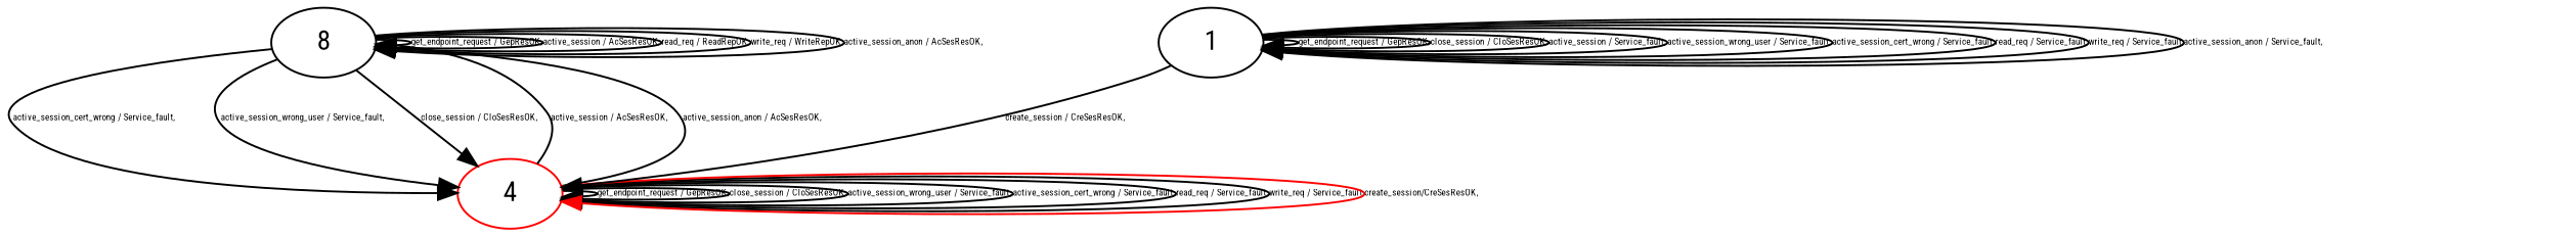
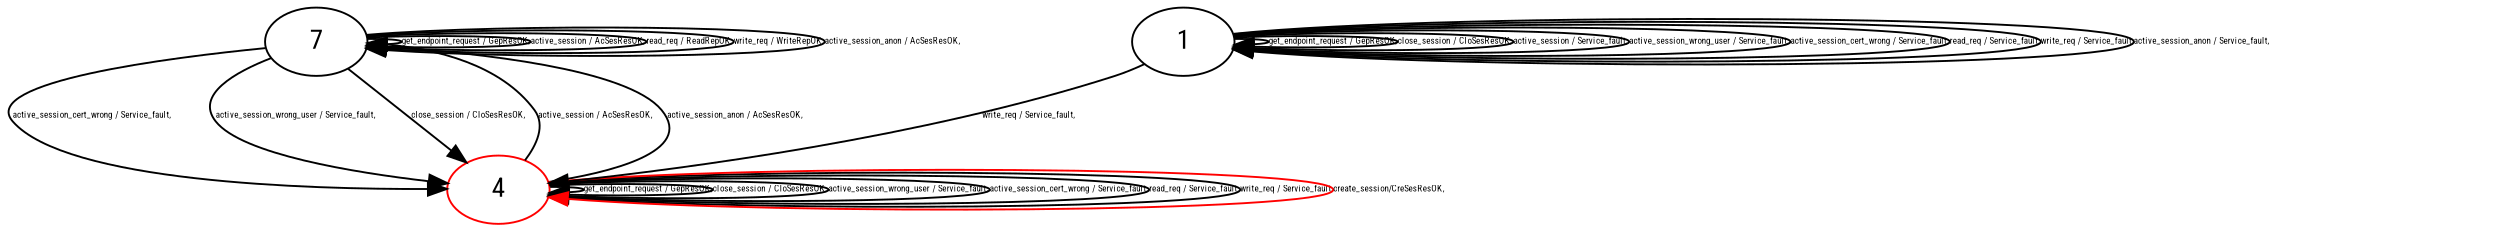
  digraph {
    fontname="Roboto Condensed"
    node [fillcolor=white fontname="Roboto Condensed" shape=ellipse style=filled]
    edge [fontname="Roboto Condensed" fontsize=5]
-   n1 [label=8]
+   n1 [label=7]
    n2 [color=red label=4]
    n3 [label=1]
    n1 -> n1 [label="get_endpoint_request / GepResOK,"]
    n1 -> n1 [label="active_session / AcSesResOK,"]
    n1 -> n1 [label="read_req / ReadRepOK,"]
    n1 -> n1 [label="write_req / WriteRepOK,"]
    n1 -> n1 [label="active_session_anon / AcSesResOK,"]
    n1 -> n2 [label="active_session_cert_wrong / Service_fault,"]
    n1 -> n2 [label="active_session_wrong_user / Service_fault,"]
    n1 -> n2 [label="close_session / CloSesResOK,"]
    n2 -> n1 [label="active_session / AcSesResOK,"]
    n2 -> n1 [label="active_session_anon / AcSesResOK,"]
    n2 -> n2 [label="get_endpoint_request / GepResOK,"]
    n2 -> n2 [label="close_session / CloSesResOK,"]
    n2 -> n2 [label="active_session_wrong_user / Service_fault,"]
    n2 -> n2 [label="active_session_cert_wrong / Service_fault,"]
    n2 -> n2 [label="read_req / Service_fault,"]
    n2 -> n2 [label="write_req / Service_fault,"]
    n2 -> n2 [color=red label="create_session/CreSesResOK,"]
-   n3 -> n2 [label="create_session / CreSesResOK,"]
+   n3 -> n2 [label="write_req / Service_fault,"]
    n3 -> n3 [label="get_endpoint_request / GepResOK,"]
    n3 -> n3 [label="close_session / CloSesResOK,"]
    n3 -> n3 [label="active_session / Service_fault,"]
    n3 -> n3 [label="active_session_wrong_user / Service_fault,"]
    n3 -> n3 [label="active_session_cert_wrong / Service_fault,"]
    n3 -> n3 [label="read_req / Service_fault,"]
    n3 -> n3 [label="write_req / Service_fault,"]
    n3 -> n3 [label="active_session_anon / Service_fault,"]
  }
